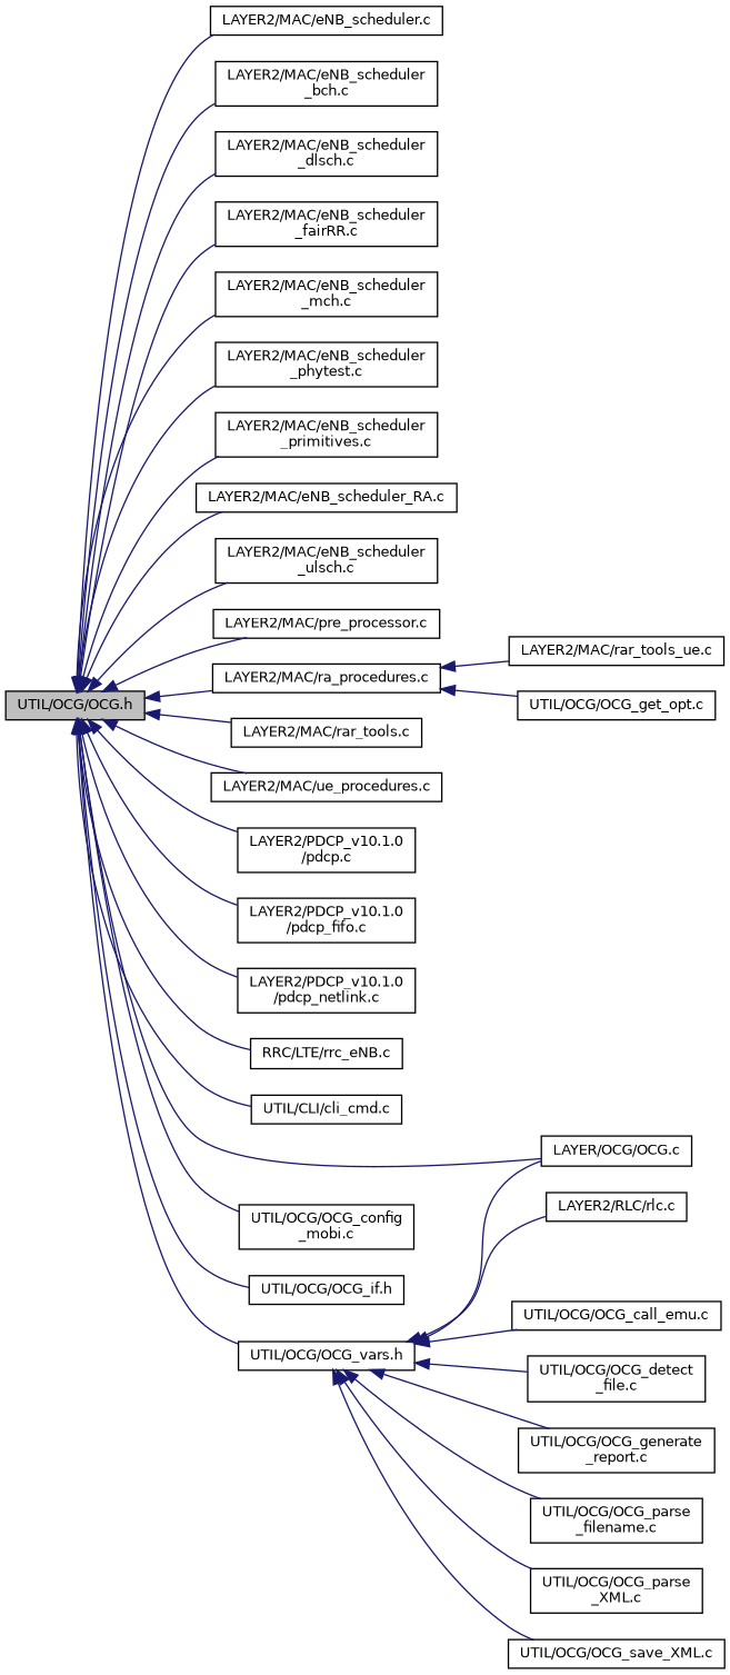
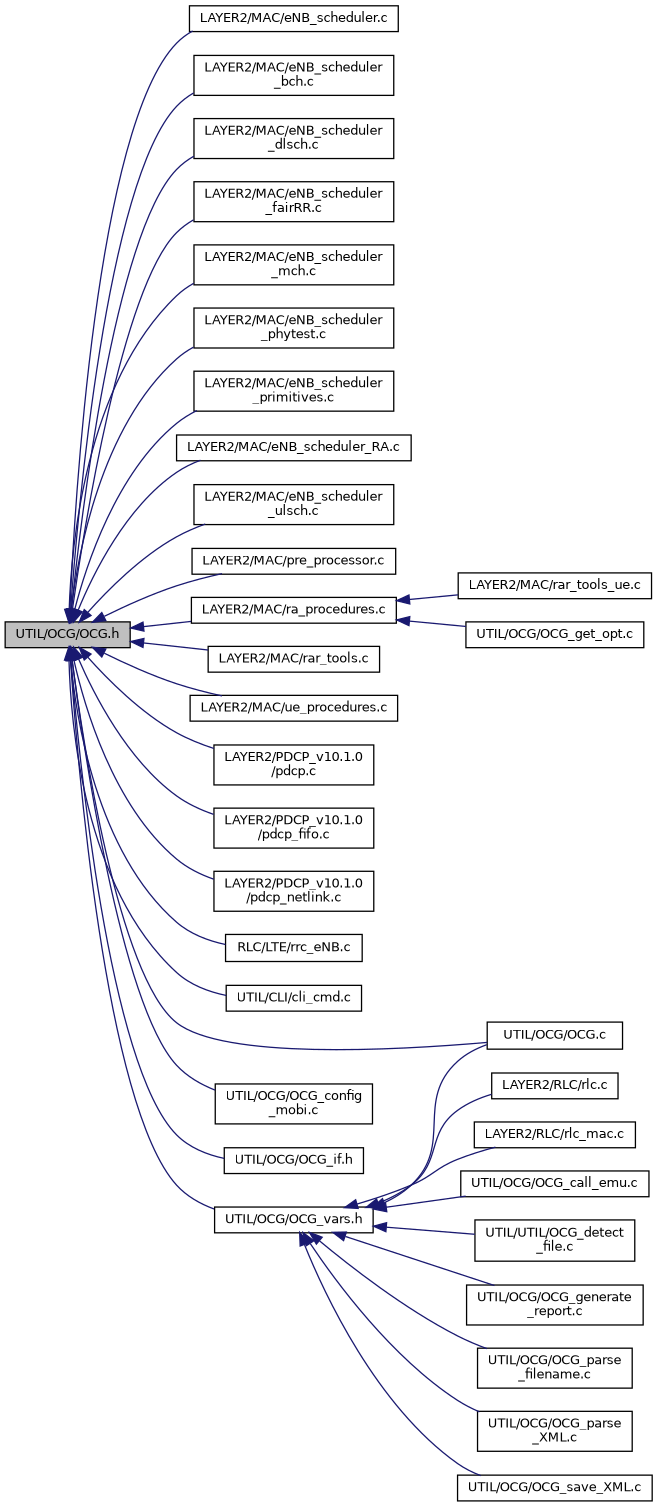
  digraph {
    rankdir=LR
    node [color=black fillcolor=white fontname=Helvetica fontsize=10 shape=record style=filled]
    edge [color=midnightblue dir=back fontname=Helvetica fontsize=10 labelfontname=Helvetica labelfontsize=10 style=solid]
    n1 [fillcolor=grey75 fontcolor=black height=0.2 label="UTIL/OCG/OCG.h" width=0.4]
    n2 [height=0.2 label="LAYER2/MAC/eNB_scheduler.c" width=0.4]
    n3 [height=0.2 label="LAYER2/MAC/eNB_scheduler\l_bch.c" width=0.4]
    n4 [height=0.2 label="LAYER2/MAC/eNB_scheduler\l_dlsch.c" width=0.4]
    n5 [height=0.2 label="LAYER2/MAC/eNB_scheduler\l_fairRR.c" width=0.4]
    n6 [height=0.2 label="LAYER2/MAC/eNB_scheduler\l_mch.c" width=0.4]
    n7 [height=0.2 label="LAYER2/MAC/eNB_scheduler\l_phytest.c" width=0.4]
    n8 [height=0.2 label="LAYER2/MAC/eNB_scheduler\l_primitives.c" width=0.4]
    n9 [height=0.2 label="LAYER2/MAC/eNB_scheduler_RA.c" width=0.4]
    n10 [height=0.2 label="LAYER2/MAC/eNB_scheduler\l_ulsch.c" width=0.4]
    n11 [height=0.2 label="LAYER2/MAC/pre_processor.c" width=0.4]
    n12 [height=0.2 label="LAYER2/MAC/ra_procedures.c" width=0.4]
    n13 [height=0.2 label="LAYER2/MAC/rar_tools.c" width=0.4]
    n14 [height=0.2 label="LAYER2/MAC/ue_procedures.c" width=0.4]
    n15 [height=0.2 label="LAYER2/PDCP_v10.1.0\l/pdcp.c" width=0.4]
    n16 [height=0.2 label="LAYER2/PDCP_v10.1.0\l/pdcp_fifo.c" width=0.4]
    n17 [height=0.2 label="LAYER2/PDCP_v10.1.0\l/pdcp_netlink.c" width=0.4]
-   n18 [height=0.2 label="RRC/LTE/rrc_eNB.c" width=0.4]
+   n18 [height=0.2 label="RLC/LTE/rrc_eNB.c" width=0.4]
    n19 [height=0.2 label="UTIL/CLI/cli_cmd.c" width=0.4]
-   n20 [height=0.2 label="LAYER/OCG/OCG.c" width=0.4]
+   n20 [height=0.2 label="UTIL/OCG/OCG.c" width=0.4]
    n21 [height=0.2 label="UTIL/OCG/OCG_config\l_mobi.c" width=0.4]
    n22 [height=0.2 label="UTIL/OCG/OCG_if.h" width=0.4]
    n23 [height=0.2 label="UTIL/OCG/OCG_vars.h" width=0.4]
    n24 [height=0.2 label="LAYER2/MAC/rar_tools_ue.c" width=0.4]
    n25 [height=0.2 label="UTIL/OCG/OCG_get_opt.c" width=0.4]
    n26 [height=0.2 label="LAYER2/RLC/rlc.c" width=0.4]
+   n27 [height=0.2 label="LAYER2/RLC/rlc_mac.c" width=0.4]
    n28 [height=0.2 label="UTIL/OCG/OCG_call_emu.c" width=0.4]
-   n29 [height=0.2 label="UTIL/OCG/OCG_detect\l_file.c" width=0.4]
+   n29 [height=0.2 label="UTIL/UTIL/OCG_detect\l_file.c" width=0.4]
    n30 [height=0.2 label="UTIL/OCG/OCG_generate\l_report.c" width=0.4]
    n31 [height=0.2 label="UTIL/OCG/OCG_parse\l_filename.c" width=0.4]
    n32 [height=0.2 label="UTIL/OCG/OCG_parse\l_XML.c" width=0.4]
    n33 [height=0.2 label="UTIL/OCG/OCG_save_XML.c" width=0.4]
    n1 -> n2
    n1 -> n3
    n1 -> n4
    n1 -> n5
    n1 -> n6
    n1 -> n7
    n1 -> n8
    n1 -> n9
    n1 -> n10
    n1 -> n11
    n1 -> n12
    n1 -> n13
    n1 -> n14
    n1 -> n15
    n1 -> n16
    n1 -> n17
    n1 -> n18
    n1 -> n19
    n1 -> n20
    n1 -> n21
    n1 -> n22
    n1 -> n23
    n12 -> n24
    n12 -> n25
    n23 -> n20
    n23 -> n26
+   n23 -> n27
    n23 -> n28
    n23 -> n29
    n23 -> n30
    n23 -> n31
    n23 -> n32
    n23 -> n33
  }
